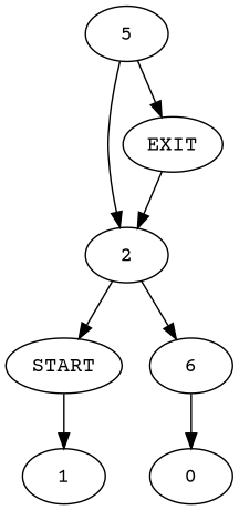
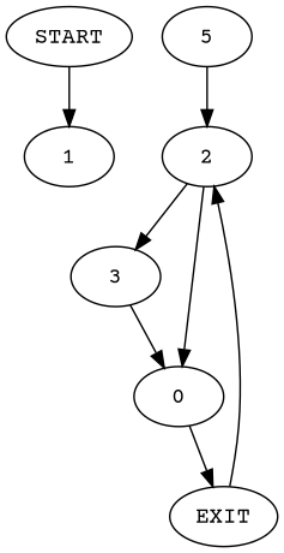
  digraph {
    fontname="Courier Prime"
    node [fontname="Courier Prime"]
    edge [fontname="Courier Prime"]
    n1 [label=START]
    1
    5
    2
    n5 [label=EXIT]
-   3 [label=6]
+   3
    n7 [label=0]
    n1 -> 1
    5 -> 2
    2 -> 3
-   2 -> n1
+   2 -> n7
    n5 -> 2
    3 -> n7
-   5 -> n5
+   n7 -> n5
  }
